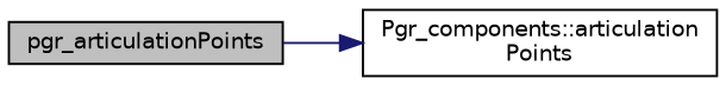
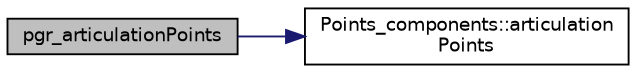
  digraph {
    rankdir=LR
    node [color=black fontname=Helvetica fontsize=10 shape=record style=filled]
    n1 [fillcolor=grey75 fontcolor=black height=0.2 label=pgr_articulationPoints width=0.4]
-   n2 [fillcolor=white height=0.2 label="Pgr_components::articulation\lPoints" width=0.4]
+   n2 [fillcolor=white height=0.2 label="Points_components::articulation\lPoints" width=0.4]
    n1 -> n2 [color=midnightblue fontname=Helvetica fontsize=10 labelfontname=Helvetica labelfontsize=10 style=solid]
  }
